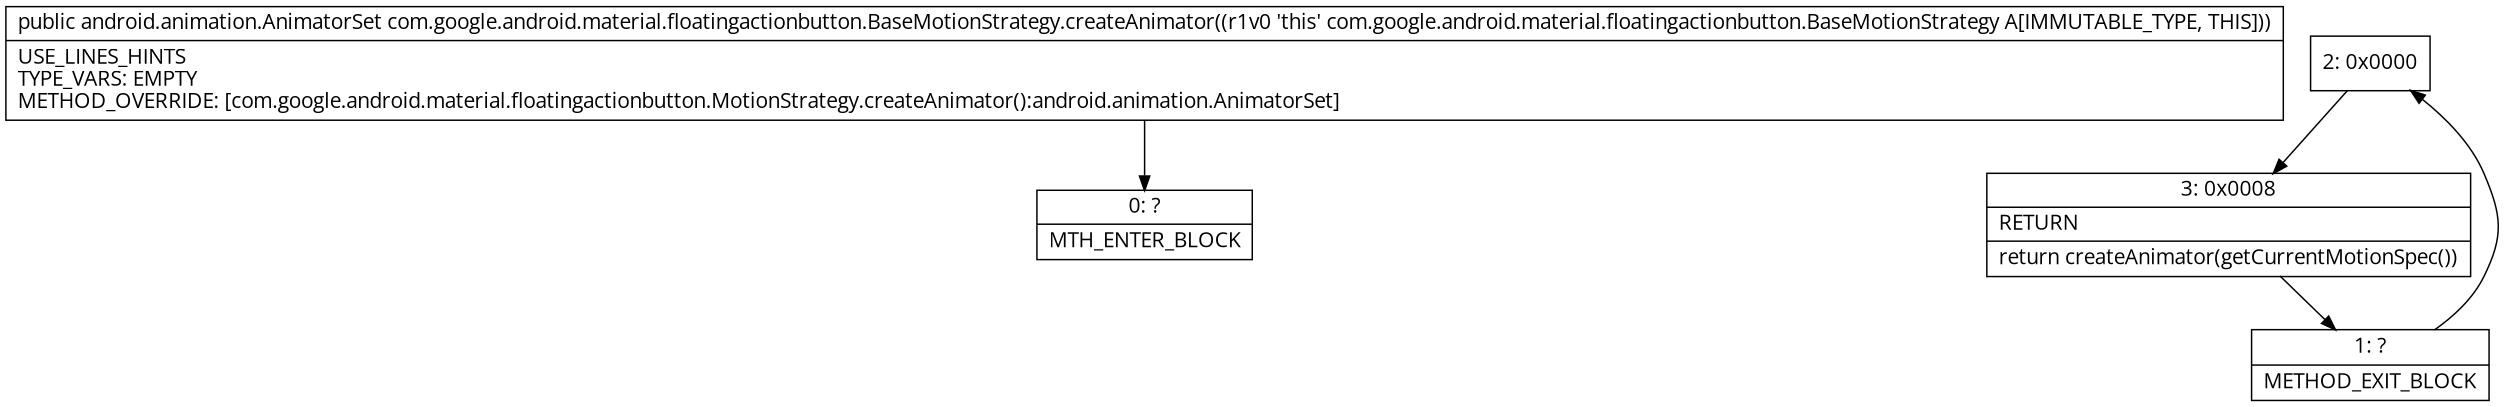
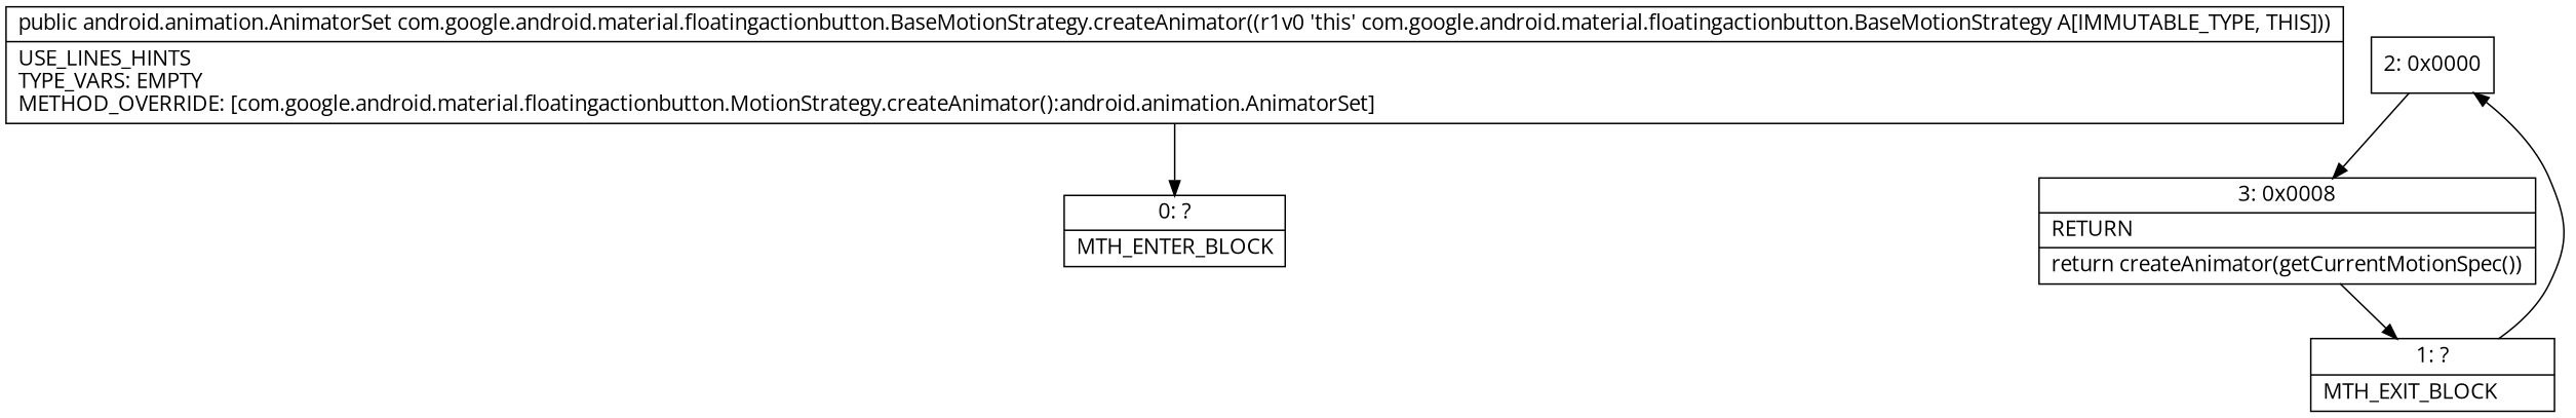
  digraph {
    fontname="Open Sans"
    node [fontname="Open Sans" shape=record]
    edge [fontname="Open Sans"]
    n1 [label="{0\:\ ?|MTH_ENTER_BLOCK\l}"]
    n2 [label="{2\:\ 0x0000}"]
    n3 [label="{3\:\ 0x0008|RETURN\l|return createAnimator(getCurrentMotionSpec())\l}"]
-   n4 [label="{1\:\ ?|METHOD_EXIT_BLOCK\l}"]
+   n4 [label="{1\:\ ?|MTH_EXIT_BLOCK\l}"]
    n5 [label="{public android.animation.AnimatorSet com.google.android.material.floatingactionbutton.BaseMotionStrategy.createAnimator((r1v0 'this' com.google.android.material.floatingactionbutton.BaseMotionStrategy A[IMMUTABLE_TYPE, THIS]))  | USE_LINES_HINTS\lTYPE_VARS: EMPTY\lMETHOD_OVERRIDE: [com.google.android.material.floatingactionbutton.MotionStrategy.createAnimator():android.animation.AnimatorSet]\l}"]
    n2 -> n3
    n3 -> n4
    n4 -> n2
    n5 -> n1
  }
